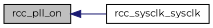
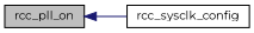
  digraph {
    rankdir=LR
    fontname=Montserrat
    node [color=black fontname=Montserrat fontsize=10 shape=record style=filled]
    n1 [fillcolor=grey75 fontcolor=black height=0.2 label=rcc_pll_on width=0.4]
-   n2 [fillcolor=white height=0.2 label=rcc_sysclk_sysclk width=0.4]
+   n2 [fillcolor=white height=0.2 label=rcc_sysclk_config width=0.4]
    n1 -> n2 [color=midnightblue dir=back fontname=Montserrat fontsize=10 labelfontname=Helvetica labelfontsize=10 style=solid]
  }
